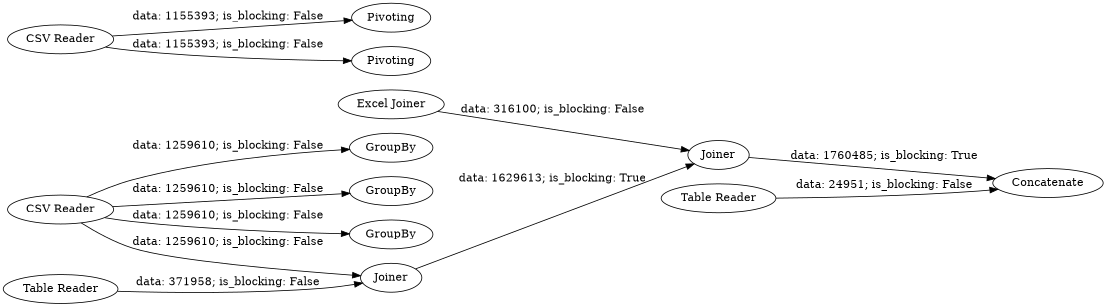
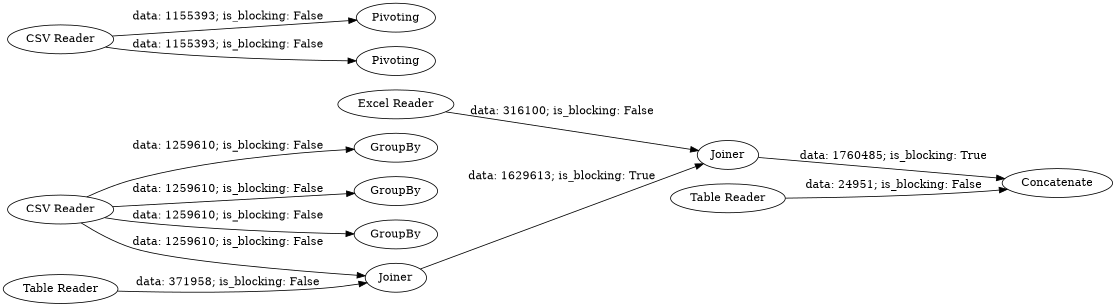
  digraph {
    rankdir=LR
-   n1 [label="Excel Joiner"]
+   n1 [label="Excel Reader"]
    n2 [label=Joiner]
    n3 [label=Concatenate]
    n4 [label="CSV Reader"]
    n5 [label=Pivoting]
    n6 [label=Pivoting]
    n7 [label=GroupBy]
    n8 [label=GroupBy]
    n9 [label="Table Reader"]
    n10 [label="CSV Reader"]
    n11 [label=GroupBy]
    n12 [label=Joiner]
    n13 [label="Table Reader"]
    n1 -> n2 [label="data: 316100; is_blocking: False"]
    n2 -> n3 [label="data: 1760485; is_blocking: True"]
    n4 -> n5 [label="data: 1155393; is_blocking: False"]
    n4 -> n6 [label="data: 1155393; is_blocking: False"]
    n9 -> n3 [label="data: 24951; is_blocking: False"]
    n10 -> n7 [label="data: 1259610; is_blocking: False"]
    n10 -> n8 [label="data: 1259610; is_blocking: False"]
    n10 -> n11 [label="data: 1259610; is_blocking: False"]
    n10 -> n12 [label="data: 1259610; is_blocking: False"]
    n12 -> n2 [label="data: 1629613; is_blocking: True"]
    n13 -> n12 [label="data: 371958; is_blocking: False"]
  }
